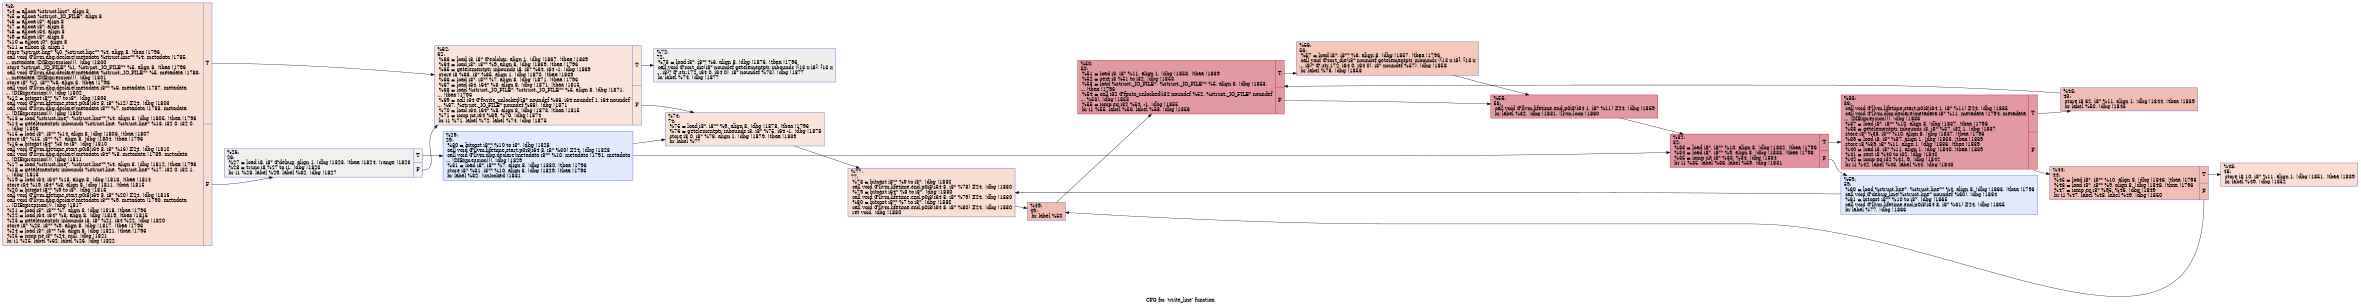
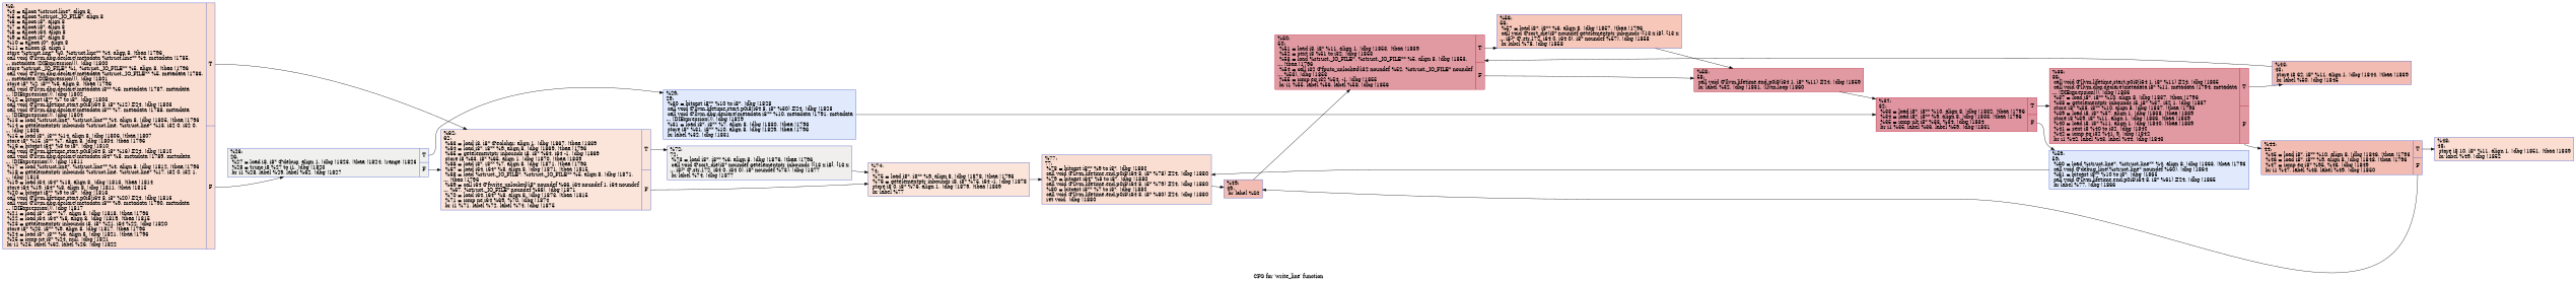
  digraph {
    label="CFG for 'write_line' function"
    rankdir=LR
    node [color="#3d50c3ff" fillcolor="#bb1b2c70" shape=record style=filled]
    n1 [fillcolor="#f7b59970" label="{%3:\l  %4 = alloca %struct.line*, align 8\l  %5 = alloca %struct._IO_FILE*, align 8\l  %6 = alloca i8*, align 8\l  %7 = alloca i8*, align 8\l  %8 = alloca i64, align 8\l  %9 = alloca i8*, align 8\l  %10 = alloca i0*, align 8\l  %11 = alloca i8, align 1\l  store %struct.line* %0, %struct.line** %4, align 8, !tbaa !1796\l  call void @llvm.dbg.declare(metadata %struct.line** %4, metadata !1785,\l... metadata !DIExpression()), !dbg !1800\l  store %struct._IO_FILE* %1, %struct._IO_FILE** %5, align 8, !tbaa !1796\l  call void @llvm.dbg.declare(metadata %struct._IO_FILE** %5, metadata !1786,\l... metadata !DIExpression()), !dbg !1801\l  store i8* %2, i8** %6, align 8, !tbaa !1796\l  call void @llvm.dbg.declare(metadata i8** %6, metadata !1787, metadata\l... !DIExpression()), !dbg !1802\l  %12 = bitcast i8** %7 to i8*, !dbg !1803\l  call void @llvm.lifetime.start.p0i8(i64 8, i8* %12) #24, !dbg !1803\l  call void @llvm.dbg.declare(metadata i8** %7, metadata !1788, metadata\l... !DIExpression()), !dbg !1804\l  %13 = load %struct.line*, %struct.line** %4, align 8, !dbg !1805, !tbaa !1796\l  %14 = getelementptr inbounds %struct.line, %struct.line* %13, i32 0, i32 0,\l... !dbg !1806\l  %15 = load i8*, i8** %14, align 8, !dbg !1806, !tbaa !1807\l  store i8* %15, i8** %7, align 8, !dbg !1804, !tbaa !1796\l  %16 = bitcast i64* %8 to i8*, !dbg !1810\l  call void @llvm.lifetime.start.p0i8(i64 8, i8* %16) #24, !dbg !1810\l  call void @llvm.dbg.declare(metadata i64* %8, metadata !1789, metadata\l... !DIExpression()), !dbg !1811\l  %17 = load %struct.line*, %struct.line** %4, align 8, !dbg !1812, !tbaa !1796\l  %18 = getelementptr inbounds %struct.line, %struct.line* %17, i32 0, i32 1,\l... !dbg !1813\l  %19 = load i64, i64* %18, align 8, !dbg !1813, !tbaa !1814\l  store i64 %19, i64* %8, align 8, !dbg !1811, !tbaa !1815\l  %20 = bitcast i8** %9 to i8*, !dbg !1816\l  call void @llvm.lifetime.start.p0i8(i64 8, i8* %20) #24, !dbg !1816\l  call void @llvm.dbg.declare(metadata i8** %9, metadata !1790, metadata\l... !DIExpression()), !dbg !1817\l  %21 = load i8*, i8** %7, align 8, !dbg !1818, !tbaa !1796\l  %22 = load i64, i64* %8, align 8, !dbg !1819, !tbaa !1815\l  %23 = getelementptr inbounds i8, i8* %21, i64 %22, !dbg !1820\l  store i8* %23, i8** %9, align 8, !dbg !1817, !tbaa !1796\l  %24 = load i8*, i8** %6, align 8, !dbg !1821, !tbaa !1796\l  %25 = icmp ne i8* %24, null, !dbg !1821\l  br i1 %25, label %62, label %26, !dbg !1822\l|{<s0>T|<s1>F}}"]
    n2 [fillcolor="#f5c1a970" label="{%62:\l62:                                               \l  %63 = load i8, i8* @eolchar, align 1, !dbg !1867, !tbaa !1839\l  %64 = load i8*, i8** %9, align 8, !dbg !1869, !tbaa !1796\l  %65 = getelementptr inbounds i8, i8* %64, i64 -1, !dbg !1869\l  store i8 %63, i8* %65, align 1, !dbg !1870, !tbaa !1839\l  %66 = load i8*, i8** %7, align 8, !dbg !1871, !tbaa !1796\l  %67 = load i64, i64* %8, align 8, !dbg !1871, !tbaa !1815\l  %68 = load %struct._IO_FILE*, %struct._IO_FILE** %5, align 8, !dbg !1871,\l... !tbaa !1796\l  %69 = call i64 @fwrite_unlocked(i8* noundef %66, i64 noundef 1, i64 noundef\l... %67, %struct._IO_FILE* noundef %68), !dbg !1871\l  %70 = load i64, i64* %8, align 8, !dbg !1873, !tbaa !1815\l  %71 = icmp ne i64 %69, %70, !dbg !1874\l  br i1 %71, label %72, label %74, !dbg !1875\l|{<s0>T|<s1>F}}"]
    n3 [fillcolor="#dedcdb70" label="{%26:\l26:                                               \l  %27 = load i8, i8* @debug, align 1, !dbg !1823, !tbaa !1824, !range !1826\l  %28 = trunc i8 %27 to i1, !dbg !1823\l  br i1 %28, label %29, label %62, !dbg !1827\l|{<s0>T|<s1>F}}"]
    n4 [fillcolor="#e0dbd870" label="{%72:\l72:                                               \l  %73 = load i8*, i8** %6, align 8, !dbg !1876, !tbaa !1796\l  call void @sort_die(i8* noundef getelementptr inbounds ([13 x i8], [13 x\l... i8]* @.str.172, i64 0, i64 0), i8* noundef %73), !dbg !1877\l  br label %74, !dbg !1877\l}"]
    n5 [fillcolor="#f5c1a970" label="{%74:\l74:                                               \l  %75 = load i8*, i8** %9, align 8, !dbg !1878, !tbaa !1796\l  %76 = getelementptr inbounds i8, i8* %75, i64 -1, !dbg !1878\l  store i8 0, i8* %76, align 1, !dbg !1879, !tbaa !1839\l  br label %77\l}"]
-   n6 [fillcolor="#b9d0f970" label="{%29:\l29:                                               \l  %30 = bitcast i8** %10 to i8*, !dbg !1828\l  call void @llvm.lifetime.start.p0i8(i64 8, i8* %30) #24, !dbg !1828\l  call void @llvm.dbg.declare(metadata i8** %10, metadata !1791, metadata\l... !DIExpression()), !dbg !1829\l  %31 = load i8*, i8** %7, align 8, !dbg !1830, !tbaa !1796\l  store i8* %31, i8** %10, align 8, !dbg !1829, !tbaa !1796\l  br label %32, !unlocked !1831\l}"]
+   n6 [fillcolor="#b9d0f970" label="{%29:\l29:                                               \l  %30 = bitcast i8** %10 to i8*, !dbg !1828\l  call void @llvm.lifetime.start.p0i8(i64 8, i8* %30) #24, !dbg !1828\l  call void @llvm.dbg.declare(metadata i8** %10, metadata !1791, metadata\l... !DIExpression()), !dbg !1829\l  %31 = load i8*, i8** %7, align 8, !dbg !1830, !tbaa !1796\l  store i8* %31, i8** %10, align 8, !dbg !1829, !tbaa !1796\l  br label %32, !dbg !1831\l}"]
    n7 [fillcolor="#f7b59970" label="{%77:\l77:                                               \l  %78 = bitcast i8** %9 to i8*, !dbg !1880\l  call void @llvm.lifetime.end.p0i8(i64 8, i8* %78) #24, !dbg !1880\l  %79 = bitcast i64* %8 to i8*, !dbg !1880\l  call void @llvm.lifetime.end.p0i8(i64 8, i8* %79) #24, !dbg !1880\l  %80 = bitcast i8** %7 to i8*, !dbg !1880\l  call void @llvm.lifetime.end.p0i8(i64 8, i8* %80) #24, !dbg !1880\l  ret void, !dbg !1880\l}"]
    n8 [color="#b70d28ff" fillcolor="#b70d2870" label="{%32:\l32:                                               \l  %33 = load i8*, i8** %10, align 8, !dbg !1832, !tbaa !1796\l  %34 = load i8*, i8** %9, align 8, !dbg !1833, !tbaa !1796\l  %35 = icmp ult i8* %33, %34, !dbg !1834\l  br i1 %35, label %36, label %59, !dbg !1831\l|{<s0>T|<s1>F}}"]
    n9 [color="#b70d28ff" label="{%36:\l36:                                               \l  call void @llvm.lifetime.start.p0i8(i64 1, i8* %11) #24, !dbg !1835\l  call void @llvm.dbg.declare(metadata i8* %11, metadata !1794, metadata\l... !DIExpression()), !dbg !1836\l  %37 = load i8*, i8** %10, align 8, !dbg !1837, !tbaa !1796\l  %38 = getelementptr inbounds i8, i8* %37, i32 1, !dbg !1837\l  store i8* %38, i8** %10, align 8, !dbg !1837, !tbaa !1796\l  %39 = load i8, i8* %37, align 1, !dbg !1838, !tbaa !1839\l  store i8 %39, i8* %11, align 1, !dbg !1836, !tbaa !1839\l  %40 = load i8, i8* %11, align 1, !dbg !1840, !tbaa !1839\l  %41 = sext i8 %40 to i32, !dbg !1840\l  %42 = icmp eq i32 %41, 9, !dbg !1842\l  br i1 %42, label %43, label %44, !dbg !1843\l|{<s0>T|<s1>F}}"]
    n10 [fillcolor="#b9d0f970" label="{%59:\l59:                                               \l  %60 = load %struct.line*, %struct.line** %4, align 8, !dbg !1863, !tbaa !1796\l  call void @debug_line(%struct.line* noundef %60), !dbg !1864\l  %61 = bitcast i8** %10 to i8*, !dbg !1865\l  call void @llvm.lifetime.end.p0i8(i64 8, i8* %61) #24, !dbg !1865\l  br label %77, !dbg !1866\l}"]
    n11 [fillcolor="#e1675170" label="{%43:\l43:                                               \l  store i8 62, i8* %11, align 1, !dbg !1844, !tbaa !1839\l  br label %50, !dbg !1845\l}"]
    n12 [fillcolor="#e1675170" label="{%44:\l44:                                               \l  %45 = load i8*, i8** %10, align 8, !dbg !1846, !tbaa !1796\l  %46 = load i8*, i8** %9, align 8, !dbg !1848, !tbaa !1796\l  %47 = icmp eq i8* %95, %46, !dbg !1849\l  br i1 %47, label %48, label %49, !dbg !1850\l|{<s0>T|<s1>F}}"]
    n13 [color="#b70d28ff" label="{%50:\l50:                                               \l  %51 = load i8, i8* %11, align 1, !dbg !1853, !tbaa !1839\l  %52 = sext i8 %51 to i32, !dbg !1853\l  %53 = load %struct._IO_FILE*, %struct._IO_FILE** %5, align 8, !dbg !1853,\l... !tbaa !1796\l  %54 = call i32 @fputc_unlocked(i32 noundef %52, %struct._IO_FILE* noundef\l... %53), !dbg !1853\l  %55 = icmp eq i32 %54, -1, !dbg !1855\l  br i1 %55, label %56, label %58, !dbg !1856\l|{<s0>T|<s1>F}}"]
    n14 [fillcolor="#f7b39670" label="{%48:\l48:                                               \l  store i8 10, i8* %11, align 1, !dbg !1851, !tbaa !1839\l  br label %49, !dbg !1852\l}"]
    n15 [fillcolor="#e1675170" label="{%49:\l49:                                               \l  br label %50\l}"]
    n16 [fillcolor="#ec7f6370" label="{%56:\l56:                                               \l  %57 = load i8*, i8** %6, align 8, !dbg !1857, !tbaa !1796\l  call void @sort_die(i8* noundef getelementptr inbounds ([13 x i8], [13 x\l... i8]* @.str.172, i64 0, i64 0), i8* noundef %57), !dbg !1858\l  br label %78, !dbg !1858\l}"]
    n17 [color="#b70d28ff" label="{%58:\l58:                                               \l  call void @llvm.lifetime.end.p0i8(i64 1, i8* %11) #24, !dbg !1859\l  br label %32, !dbg !1831, !llvm.loop !1860\l}"]
    n1 -> n2 [tailport=s0]
    n1 -> n3 [tailport=s1]
    n2 -> n4 [tailport=s0]
    n2 -> n5 [tailport=s1]
    n3 -> n2 [tailport=s1]
    n3 -> n6 [tailport=s0]
-   n6 -> n5
+   n4 -> n5
    n5 -> n7
    n6 -> n8
    n7 -> n15
    n8 -> n9 [tailport=s0]
    n8 -> n10 [tailport=s1]
    n9 -> n11 [tailport=s0]
    n9 -> n12 [tailport=s1]
    n10 -> n7
    n11 -> n13
    n12 -> n14 [tailport=s0]
    n12 -> n15 [tailport=s1]
    n13 -> n16 [tailport=s0]
    n13 -> n17 [tailport=s1]
    n15 -> n13
    n16 -> n17
    n17 -> n8
  }
